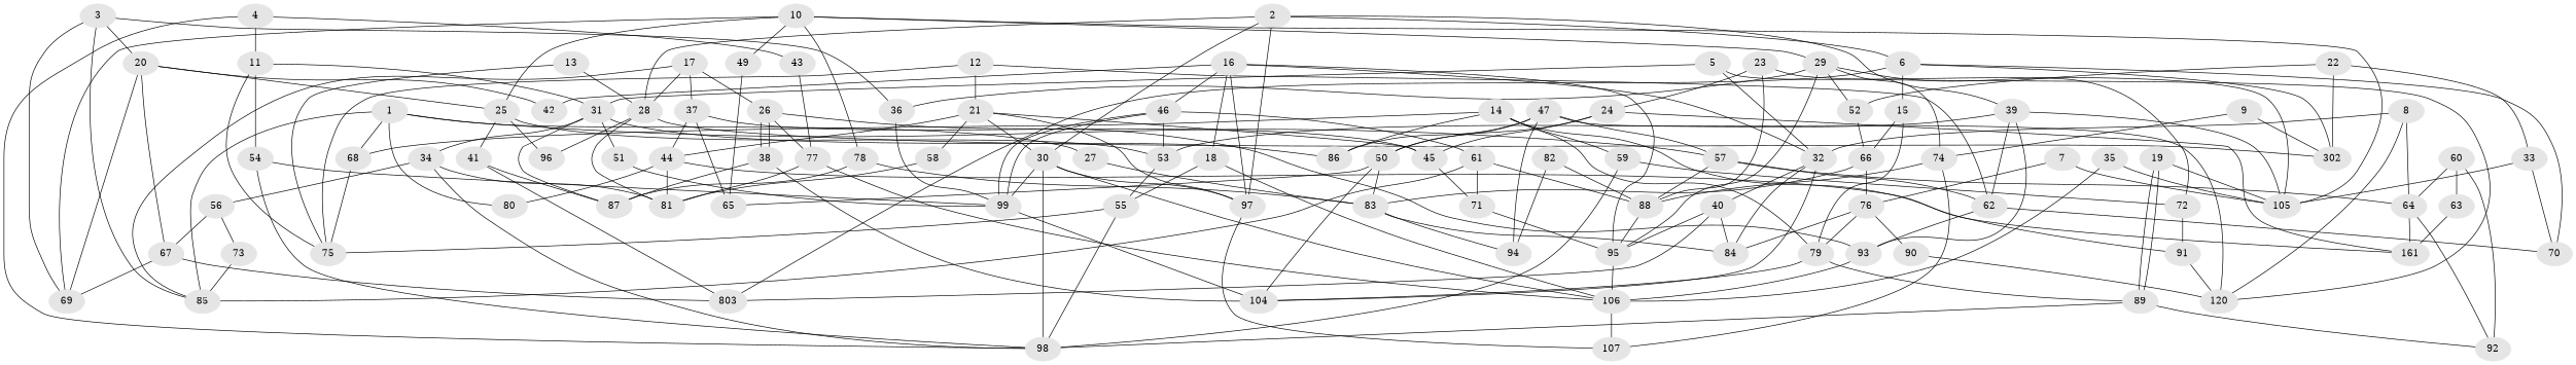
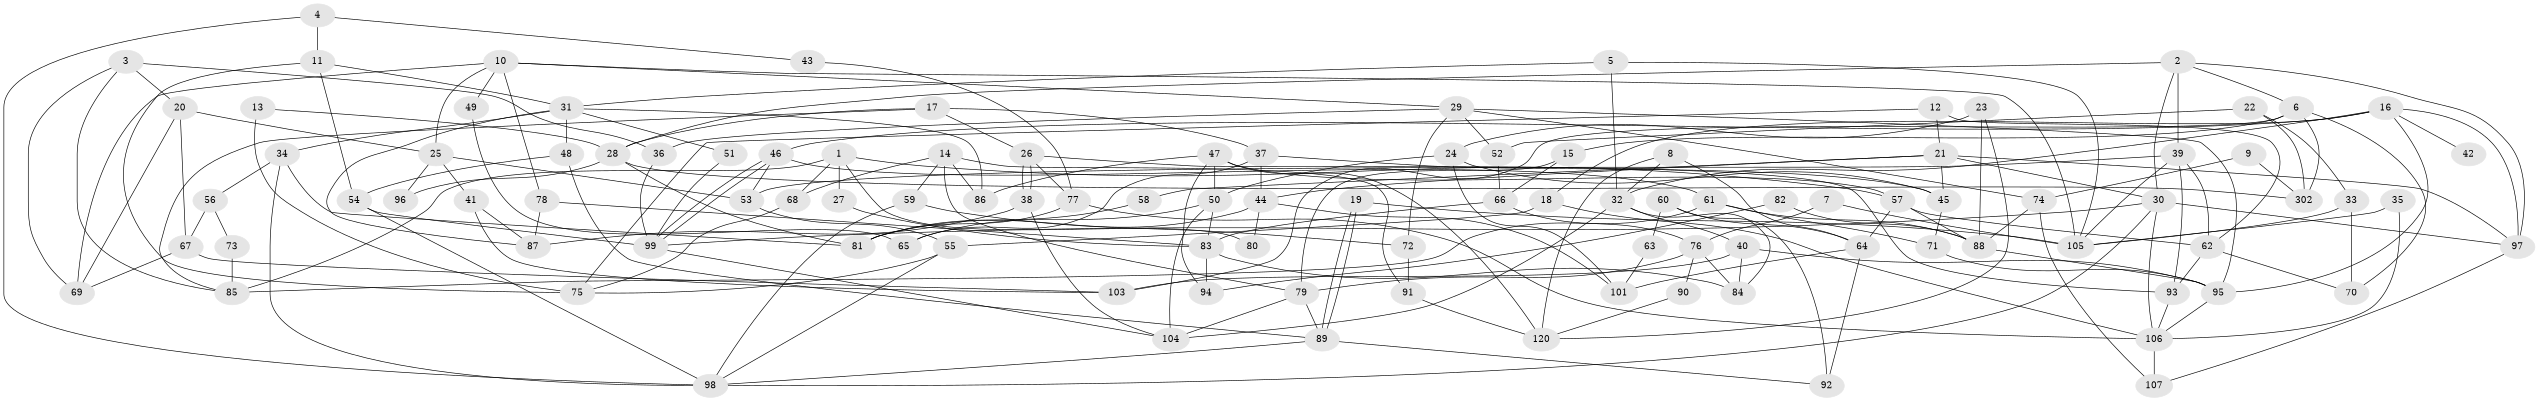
  graph {
    node [color=gray90 style=filled]
    1
    27
    57
    68
    80
    85
    83
    64
    62
    88
    75
    2
    6
    28
    30
    39
    97
    15
    70
    n20 [label=302]
-   103 [label=803]
+   103
    96
    81
    98
    106
    99
    105
    53
    93
    107
    3
    20
    36
    69
    25
    42
    67
    4
    11
    43
    31
    54
    77
    5
    32
    86
    34
+   48
    51
    87
    40
    84
    104
    79
    66
    7
    76
    90
    8
    n60 [label=120]
-   101 [label=161]
+   101
    92
    9
    74
    10
    29
    49
    78
    41
    95
    52
    72
    65
    12
    21
    44
    45
    58
    13
    14
    59
    91
    89
    16
    18
    46
    55
    61
    17
    26
    37
    38
    19
    71
    22
    33
    23
    24
    50
    94
    56
    73
    35
    47
    60
    63
    82
    1 -- 27
    1 -- 57
    1 -- 68
    1 -- 80
    1 -- 85
    27 -- 83
    57 -- 64
    57 -- 62
    57 -- 88
    68 -- 75
    83 -- 84
    83 -- 94
    64 -- 101
    64 -- 92
    62 -- 70
    62 -- 93
    88 -- 95
    2 -- 6
    2 -- 28
    2 -- 30
    2 -- 39
    2 -- 97
    6 -- 15
    6 -- 70
    6 -- n20
    6 -- 103
    28 -- n20
    28 -- 96
    28 -- 81
    30 -- 97
    30 -- 98
    30 -- 106
    30 -- 99
    39 -- 62
    39 -- 105
    39 -- 53
    39 -- 93
    97 -- 107
    15 -- 79
    15 -- 66
    106 -- 107
    99 -- 104
    53 -- 55
    93 -- 106
    3 -- 85
    3 -- 20
    3 -- 36
    3 -- 69
    20 -- 69
    20 -- 25
-   20 -- 42
    20 -- 67
    36 -- 99
    25 -- 96
    25 -- 53
    25 -- 41
    67 -- 103
    67 -- 69
    4 -- 98
    4 -- 11
    4 -- 43
    11 -- 75
    11 -- 31
    11 -- 54
    43 -- 77
    31 -- 86
    31 -- 34
+   31 -- 48
    31 -- 51
    31 -- 87
    54 -- 98
    54 -- 99
    77 -- 81
    77 -- 106
    5 -- 105
    5 -- 31
    5 -- 32
    32 -- 40
    32 -- 84
    32 -- 104
    34 -- 81
    34 -- 98
    34 -- 56
+   48 -- 54
+   48 -- 89
    51 -- 99
    40 -- 103
    40 -- 84
    40 -- 95
    79 -- 104
    79 -- 89
    66 -- 83
    66 -- 76
    7 -- 105
    7 -- 76
    76 -- 84
    76 -- 79
    76 -- 90
    90 -- n60
    8 -- 64
    8 -- 32
    8 -- n60
    9 -- n20
    9 -- 74
    74 -- 88
    74 -- 107
    10 -- 105
    10 -- 69
    10 -- 25
    10 -- 29
    10 -- 49
    10 -- 78
    29 -- 36
    29 -- 74
    29 -- 95
    29 -- 52
    29 -- 72
    49 -- 65
    78 -- 83
    78 -- 87
    41 -- 103
    41 -- 87
    95 -- 106
    52 -- 66
    72 -- 91
    12 -- 62
    12 -- 75
    12 -- 21
    21 -- 30
    21 -- 97
    21 -- 44
    21 -- 45
    21 -- 58
    44 -- 80
    44 -- 81
    44 -- 101
    45 -- 71
    58 -- 81
    13 -- 75
    13 -- 28
    14 -- 68
    14 -- 86
    14 -- 79
    14 -- 59
    14 -- 91
    59 -- 98
    59 -- 72
    91 -- n60
    89 -- 98
    89 -- 92
    16 -- 97
    16 -- 42
    16 -- 32
    16 -- 95
    16 -- 18
    16 -- 46
    18 -- 106
    18 -- 55
    46 -- 99
    46 -- 99
    46 -- 53
    46 -- 61
    55 -- 75
    55 -- 98
    61 -- 85
    61 -- 88
    61 -- 71
    17 -- 85
    17 -- 28
    17 -- 26
    17 -- 37
    26 -- 93
    26 -- 77
    26 -- 38
    26 -- 38
    37 -- 65
    37 -- 44
    37 -- 45
    38 -- 87
    38 -- 104
    19 -- 105
    19 -- 89
    19 -- 89
    71 -- 95
    22 -- n20
    22 -- 52
    22 -- 33
    33 -- 70
    33 -- 105
    23 -- 88
    23 -- n60
    23 -- 24
    24 -- 101
    24 -- 45
    24 -- 50
    50 -- 83
    50 -- 104
    50 -- 65
    56 -- 67
    56 -- 73
    73 -- 85
    35 -- 106
    35 -- 105
    47 -- 57
    47 -- 86
    47 -- n60
    47 -- 50
    47 -- 94
    60 -- 64
    60 -- 92
    60 -- 63
    63 -- 101
    82 -- 88
    82 -- 94
  }
